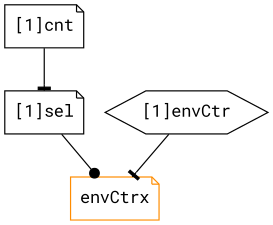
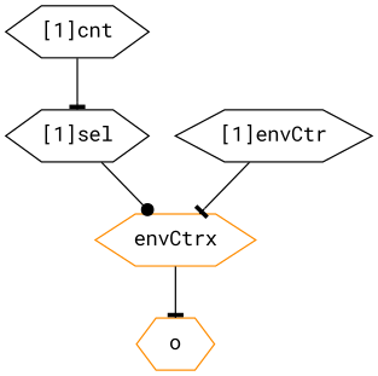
  strict digraph {
    fontname="Roboto Mono"
    node [color=black complexity=5 fontname="Roboto Mono" shape=hexagon]
    edge [arrowhead=tee fontname="Roboto Mono"]
-   envCtrx [color=darkorange complexity=2 importance=0.0232426732493 rank=0.0116213366246 shape=note]
-   "[1]cnt" [complexity=7 importance=0.0380339456883 rank=0.00543342081262 shape=note]
-   "[1]sel" [importance=0.0307296136902 rank=0.00614592273804 shape=note]
+   envCtrx [color=darkorange complexity=2 importance=0.0232426732493 rank=0.0116213366246]
+   o [color=darkorange complexity=0 importance=0.00799738798112 rank=0.0]
+   "[1]cnt" [complexity=7 importance=0.0380339456883 rank=0.00543342081262]
+   "[1]sel" [importance=0.0307296136902 rank=0.00614592273804]
    "[1]envCtr" [importance=0.038987257027 rank=0.00779745140541]
+   envCtrx -> o
    "[1]cnt" -> "[1]sel"
    "[1]sel" -> envCtrx [arrowhead=dot]
    "[1]envCtr" -> envCtrx
  }
